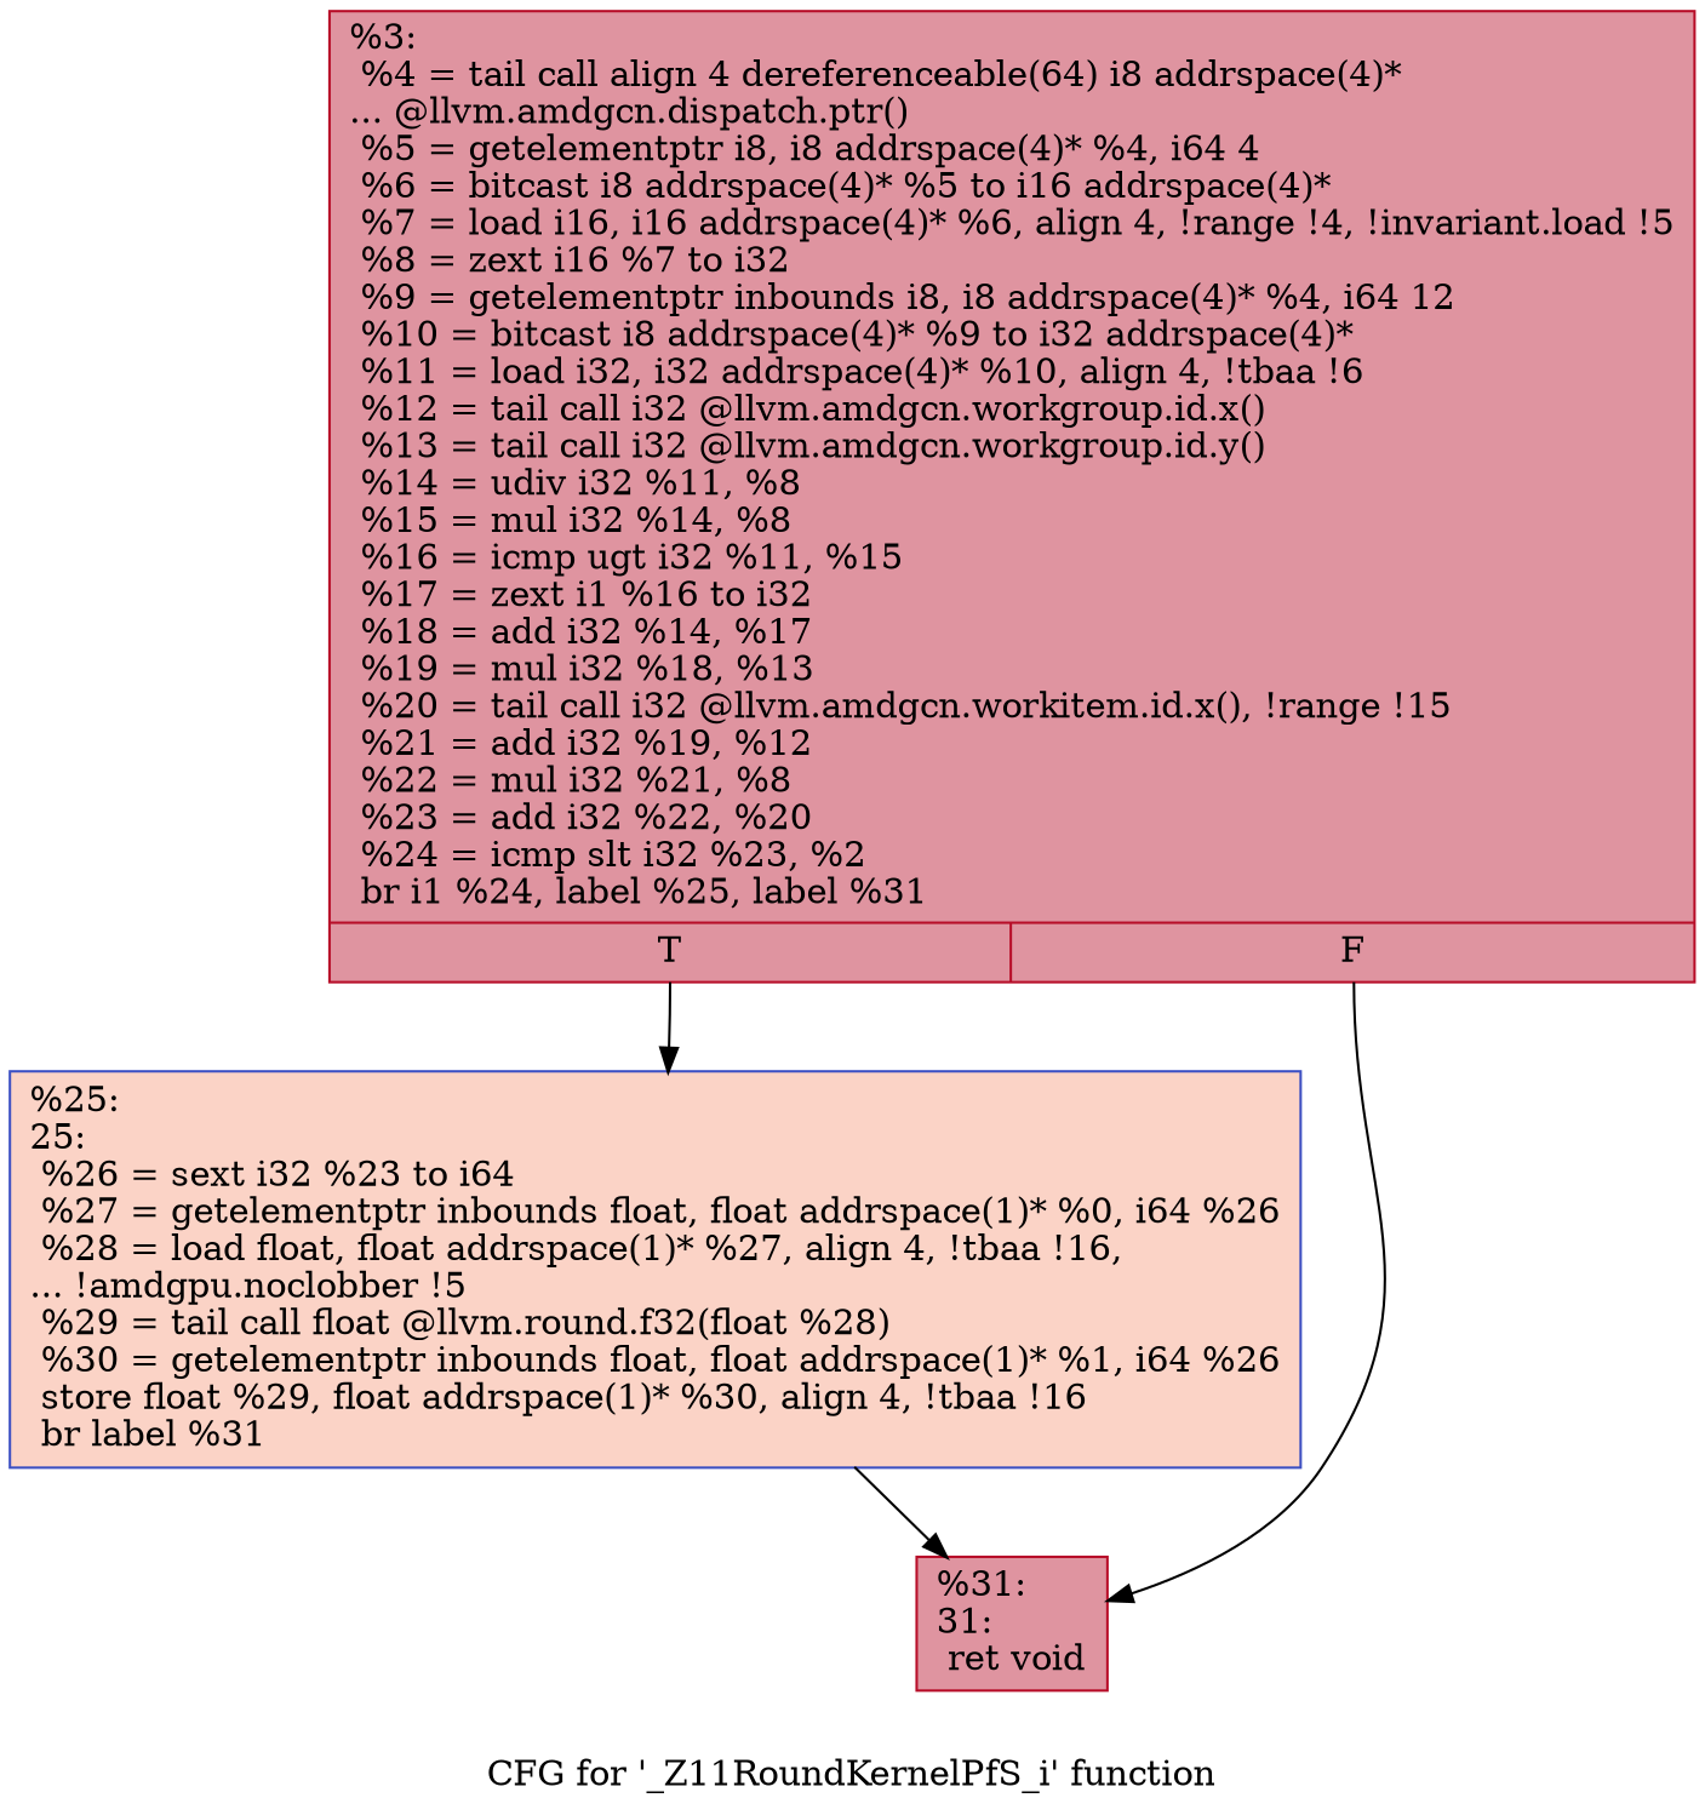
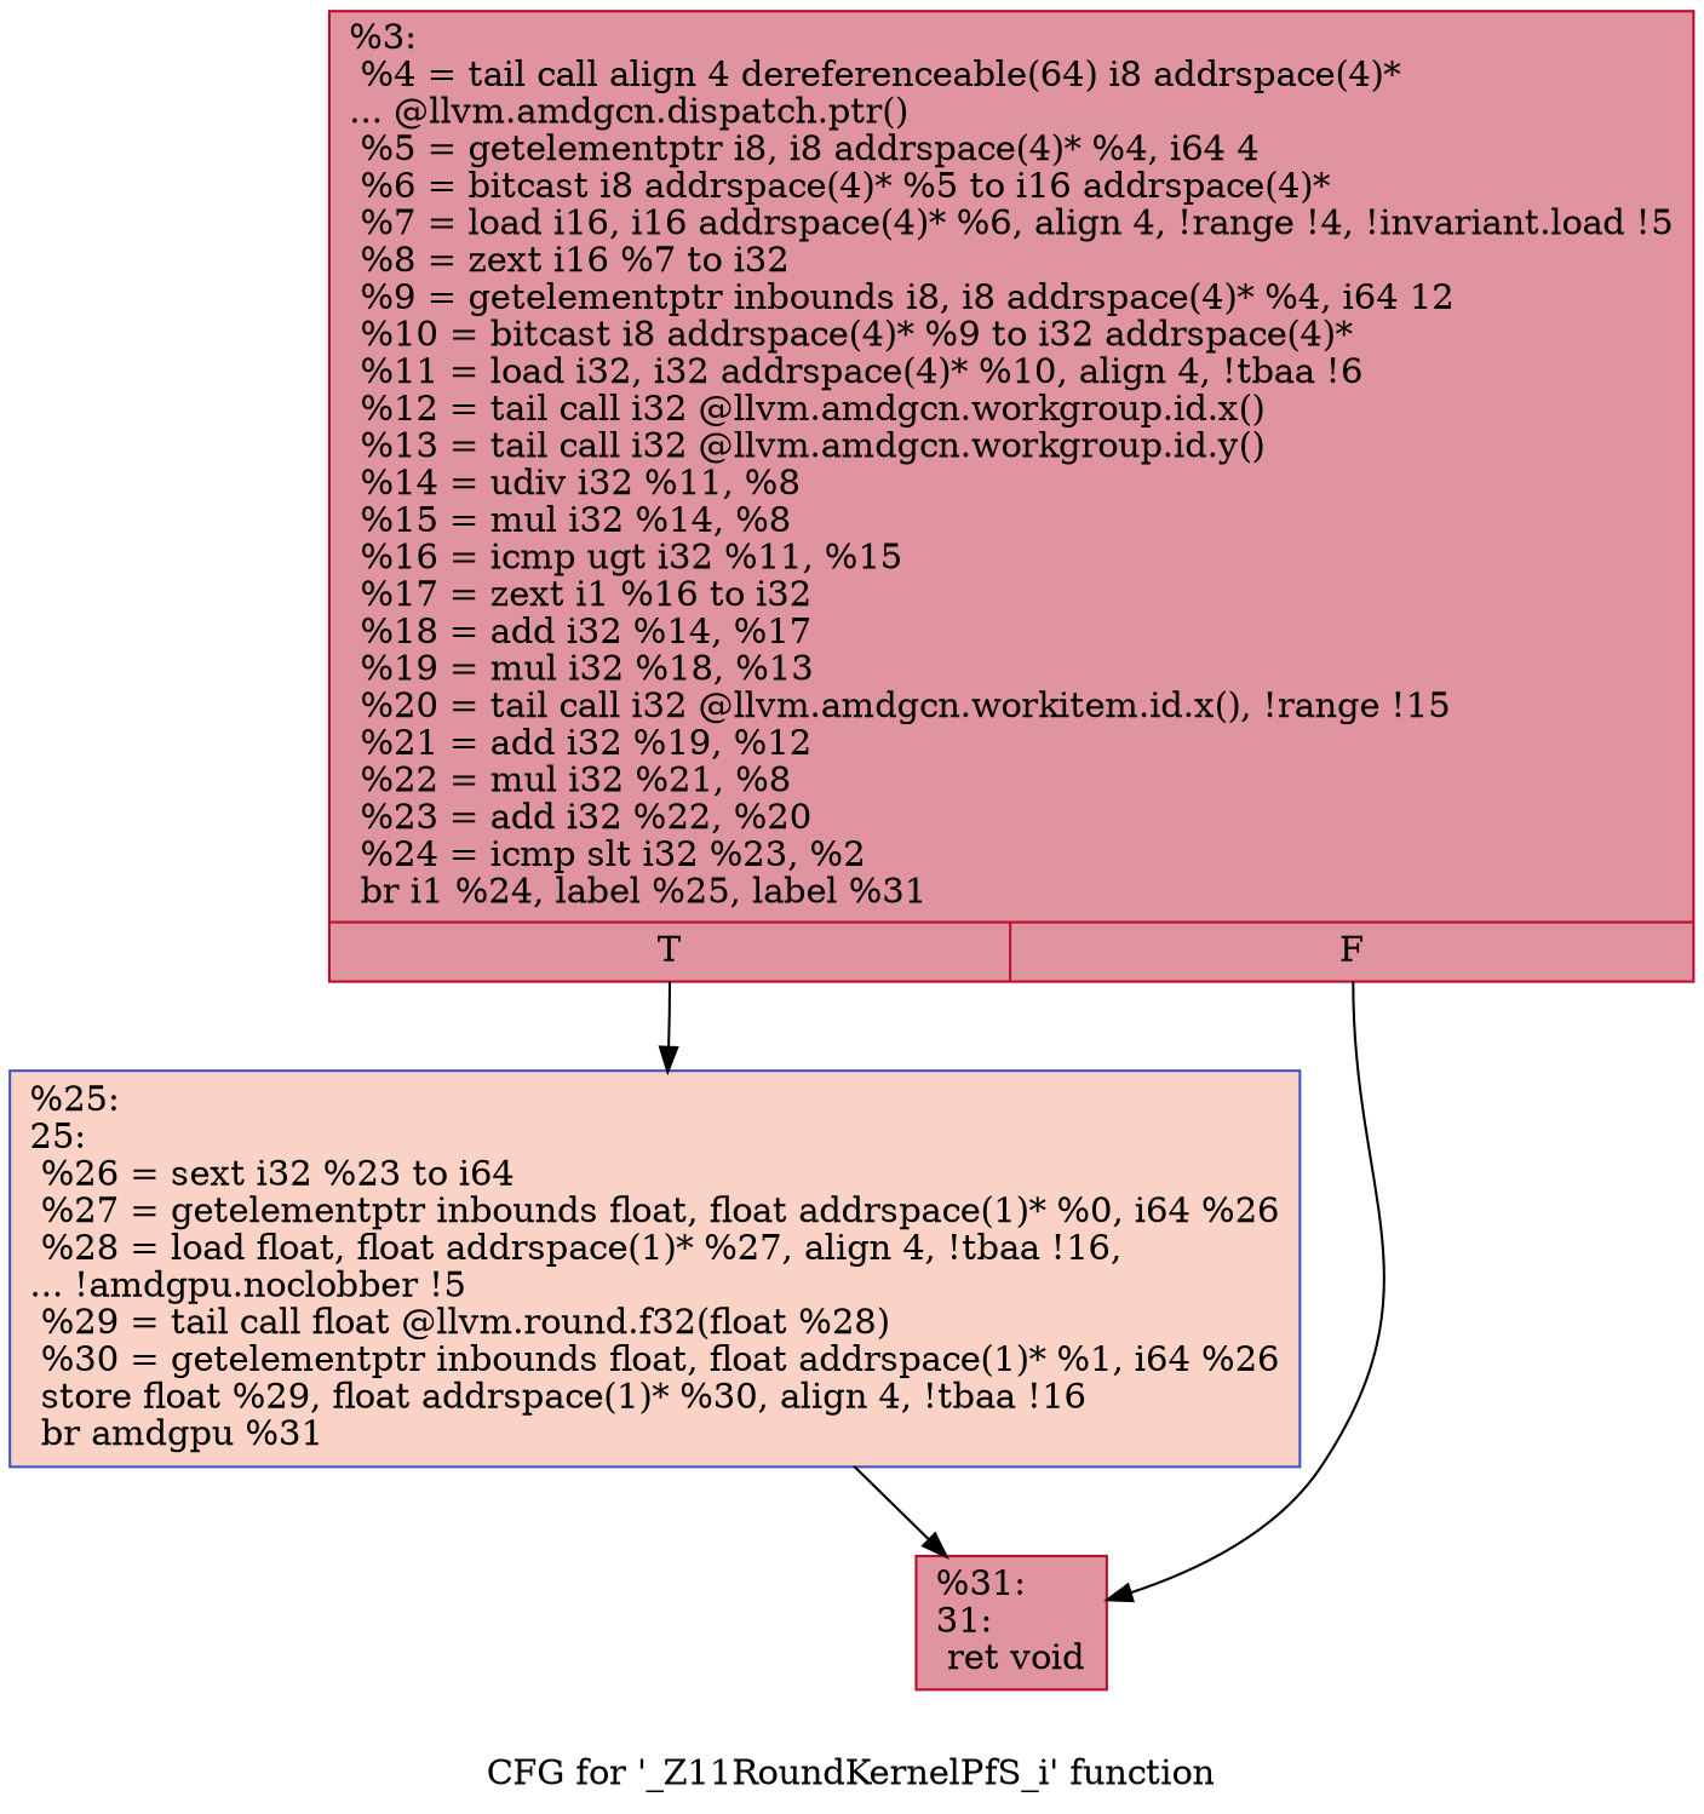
  digraph {
    label="CFG for '_Z11RoundKernelPfS_i' function"
    node [color="#b70d28ff" fillcolor="#b70d2870" shape=record style=filled]
    n1 [label="{%3:\l  %4 = tail call align 4 dereferenceable(64) i8 addrspace(4)*\l... @llvm.amdgcn.dispatch.ptr()\l  %5 = getelementptr i8, i8 addrspace(4)* %4, i64 4\l  %6 = bitcast i8 addrspace(4)* %5 to i16 addrspace(4)*\l  %7 = load i16, i16 addrspace(4)* %6, align 4, !range !4, !invariant.load !5\l  %8 = zext i16 %7 to i32\l  %9 = getelementptr inbounds i8, i8 addrspace(4)* %4, i64 12\l  %10 = bitcast i8 addrspace(4)* %9 to i32 addrspace(4)*\l  %11 = load i32, i32 addrspace(4)* %10, align 4, !tbaa !6\l  %12 = tail call i32 @llvm.amdgcn.workgroup.id.x()\l  %13 = tail call i32 @llvm.amdgcn.workgroup.id.y()\l  %14 = udiv i32 %11, %8\l  %15 = mul i32 %14, %8\l  %16 = icmp ugt i32 %11, %15\l  %17 = zext i1 %16 to i32\l  %18 = add i32 %14, %17\l  %19 = mul i32 %18, %13\l  %20 = tail call i32 @llvm.amdgcn.workitem.id.x(), !range !15\l  %21 = add i32 %19, %12\l  %22 = mul i32 %21, %8\l  %23 = add i32 %22, %20\l  %24 = icmp slt i32 %23, %2\l  br i1 %24, label %25, label %31\l|{<s0>T|<s1>F}}"]
-   n2 [color="#3d50c3ff" fillcolor="#f59c7d70" label="{%25:\l25:                                               \l  %26 = sext i32 %23 to i64\l  %27 = getelementptr inbounds float, float addrspace(1)* %0, i64 %26\l  %28 = load float, float addrspace(1)* %27, align 4, !tbaa !16,\l... !amdgpu.noclobber !5\l  %29 = tail call float @llvm.round.f32(float %28)\l  %30 = getelementptr inbounds float, float addrspace(1)* %1, i64 %26\l  store float %29, float addrspace(1)* %30, align 4, !tbaa !16\l  br label %31\l}"]
+   n2 [color="#3d50c3ff" fillcolor="#f59c7d70" label="{%25:\l25:                                               \l  %26 = sext i32 %23 to i64\l  %27 = getelementptr inbounds float, float addrspace(1)* %0, i64 %26\l  %28 = load float, float addrspace(1)* %27, align 4, !tbaa !16,\l... !amdgpu.noclobber !5\l  %29 = tail call float @llvm.round.f32(float %28)\l  %30 = getelementptr inbounds float, float addrspace(1)* %1, i64 %26\l  store float %29, float addrspace(1)* %30, align 4, !tbaa !16\l  br amdgpu %31\l}"]
    n3 [label="{%31:\l31:                                               \l  ret void\l}"]
    n1 -> n2 [tailport=s0]
    n1 -> n3 [tailport=s1]
    n2 -> n3
  }
